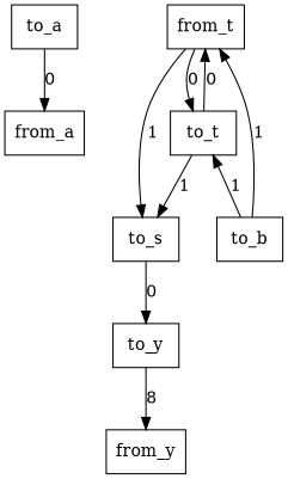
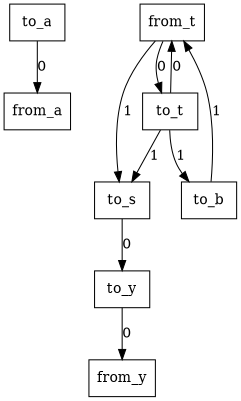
  digraph {
    rankdir=TB
    node [fillcolor=white shape=box style=filled]
    n1 [label=<from_a>]
    n2 [label=<to_a>]
    n3 [label=<from_t>]
    n4 [label=<to_t>]
    n5 [label=<to_s>]
    n6 [label=<to_b>]
    n7 [label=<to_y>]
    n8 [label=<from_y>]
    n2 -> n1 [label=0]
    n3 -> n4 [label=0]
    n3 -> n5 [label=1]
    n4 -> n3 [label=0]
    n4 -> n5 [label=1]
-   n6 -> n4 [label=1]
+   n4 -> n6 [label=1]
    n5 -> n7 [label=0]
    n6 -> n3 [label=1]
-   n7 -> n8 [label=8]
+   n7 -> n8 [label=0]
  }
